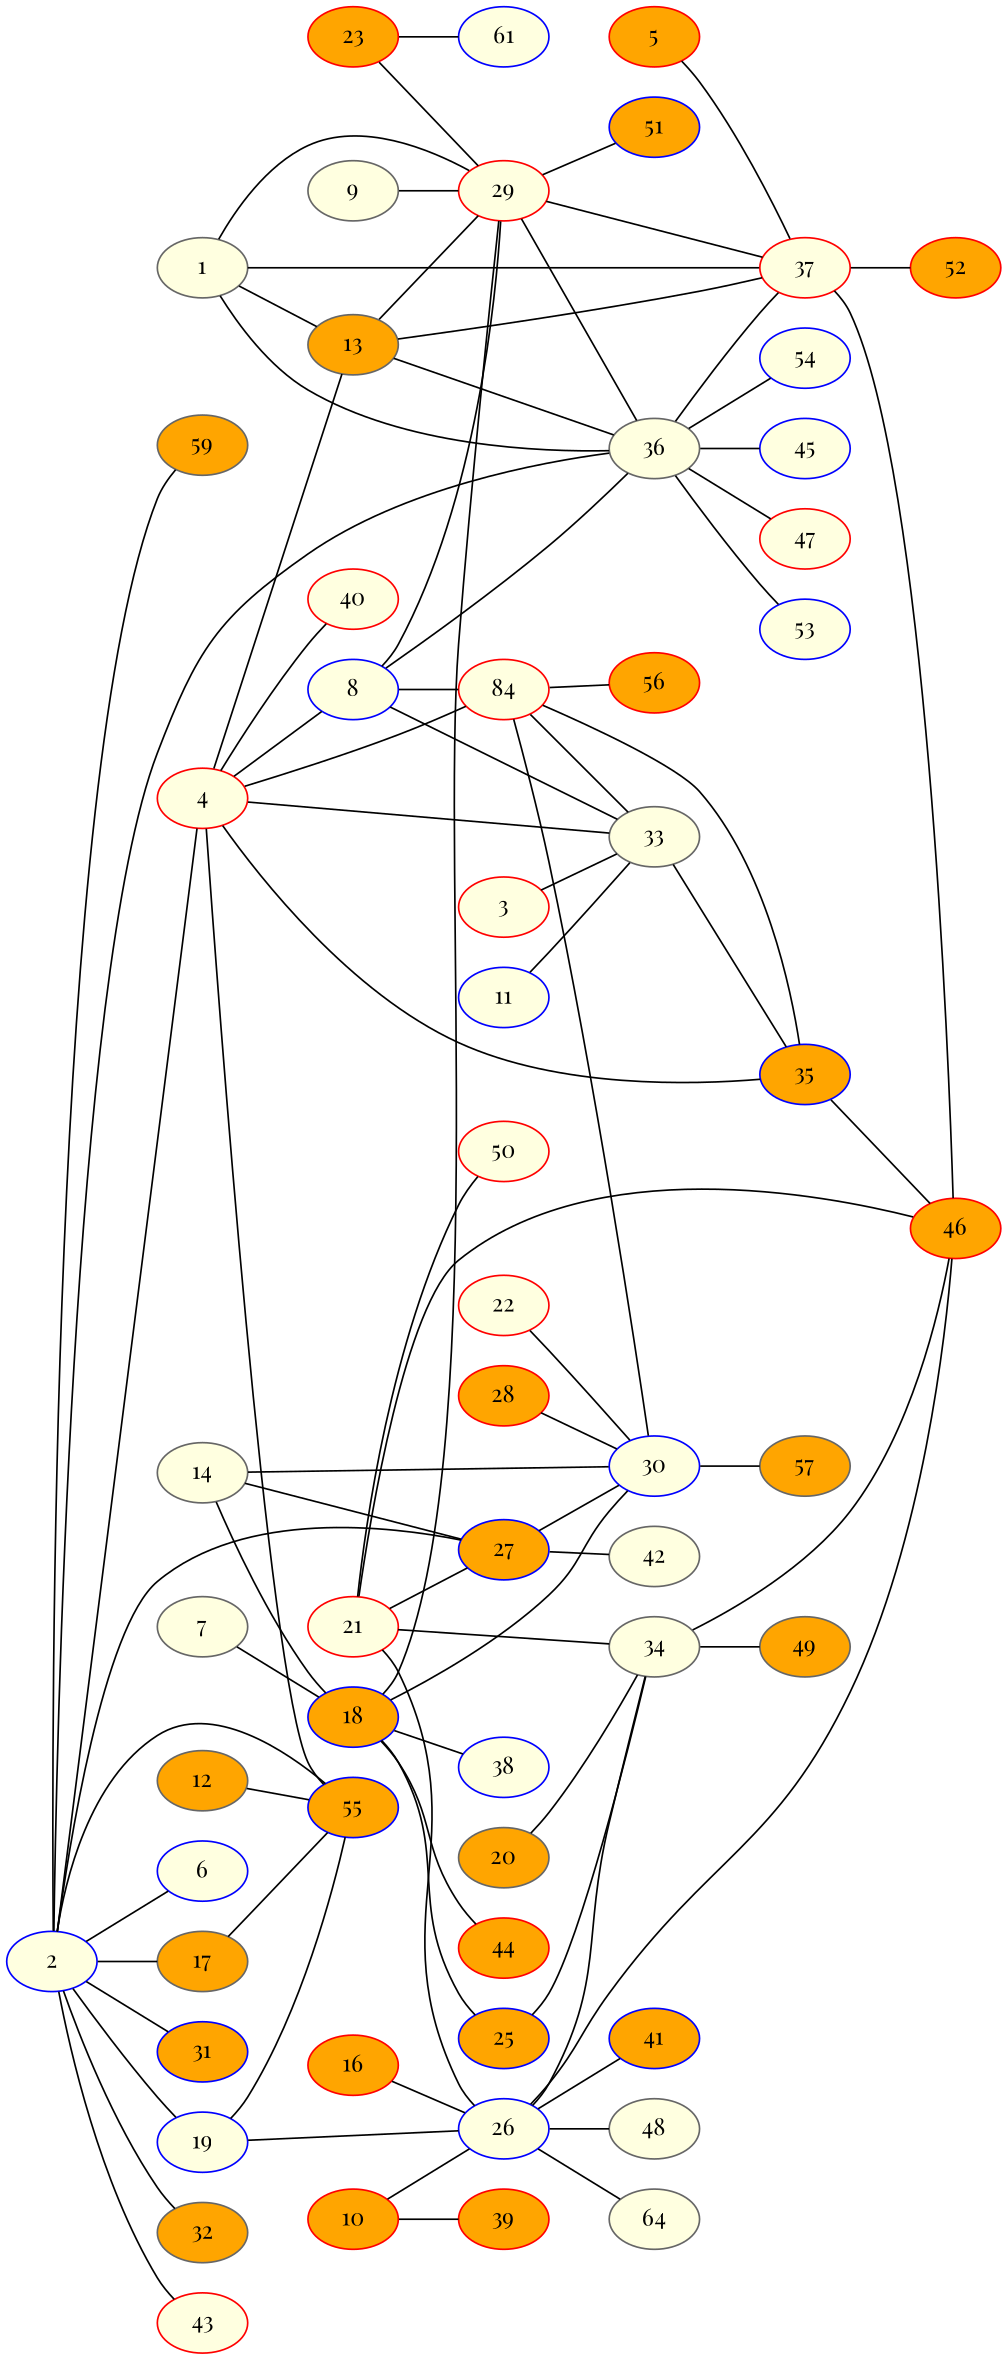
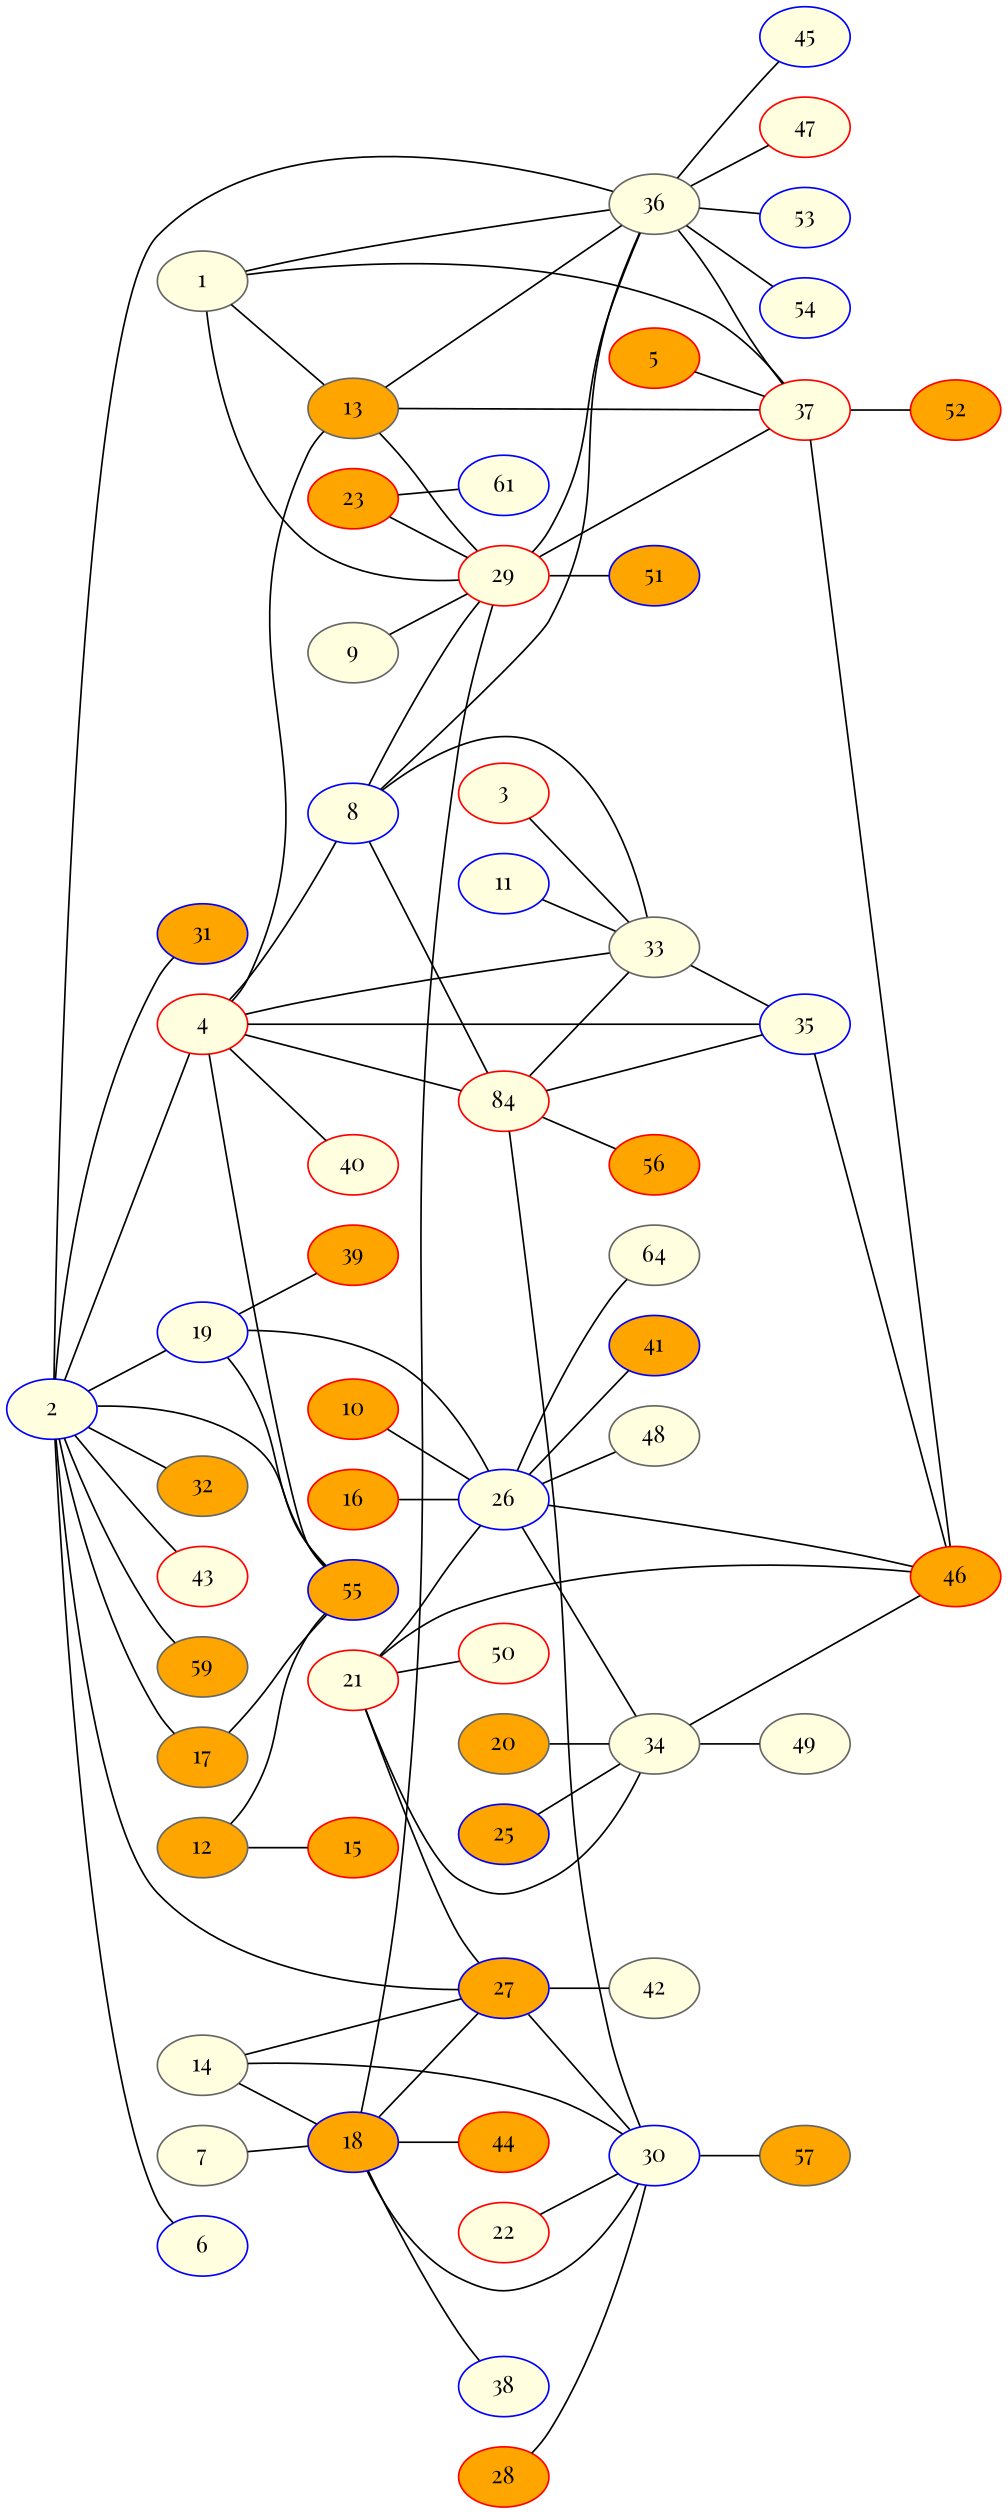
  graph {
    fontname="Playfair Display"
    rankdir=LR
    node [color=red fillcolor=lightyellow fontname="Playfair Display" style=filled]
    edge [fontname="Playfair Display" weight=1.0]
    1 [color=gray40]
    13 [color=gray40 fillcolor=orange]
    29
    36 [color=gray40]
    37
    51 [color=blue fillcolor=orange]
    45 [color=blue]
    47
    53 [color=blue]
    54 [color=blue]
    46 [fillcolor=orange]
    52 [fillcolor=orange]
    2 [color=blue]
    4
    6 [color=blue]
    17 [color=gray40 fillcolor=orange]
    19 [color=blue]
    27 [color=blue fillcolor=orange]
    31 [color=blue fillcolor=orange]
    32 [color=gray40 fillcolor=orange]
    43
    55 [color=blue fillcolor=orange]
    59 [color=gray40 fillcolor=orange]
    33 [color=gray40]
    8 [color=blue]
    n26 [label=84]
-   35 [color=blue fillcolor=orange]
+   35 [color=blue]
    40
    26 [color=blue]
    39 [fillcolor=orange]
    30 [color=blue]
    42 [color=gray40]
    3
    56 [fillcolor=orange]
    5 [fillcolor=orange]
    7 [color=gray40]
    18 [color=blue fillcolor=orange]
    38 [color=blue]
    44 [fillcolor=orange]
    9 [color=gray40]
    10 [fillcolor=orange]
    34 [color=gray40]
    41 [color=blue fillcolor=orange]
    48 [color=gray40]
    n45 [color=gray40 label=64]
    11 [color=blue]
    12 [color=gray40 fillcolor=orange]
+   15 [fillcolor=orange]
    14 [color=gray40]
    57 [color=gray40 fillcolor=orange]
    16 [fillcolor=orange]
    20 [color=gray40 fillcolor=orange]
-   49 [color=gray40 fillcolor=orange]
+   49 [color=gray40]
    21
    50
    22
    23 [fillcolor=orange]
    61 [color=blue]
    25 [color=blue fillcolor=orange]
    28 [fillcolor=orange]
    1 -- 13
    1 -- 29
    1 -- 36
    1 -- 37 [weight=2.0]
    13 -- 29
    13 -- 36
    13 -- 37 [weight=2.0]
    29 -- 36
    29 -- 37 [weight=2.0]
    29 -- 51
    36 -- 37 [weight=2.0]
    36 -- 45
    36 -- 47
    36 -- 53
    36 -- 54
    37 -- 46
    37 -- 52
    2 -- 36
    2 -- 4
    2 -- 6
    2 -- 17 [weight=3.0]
    2 -- 19 [weight=3.0]
    2 -- 27
    2 -- 31
    2 -- 32
    2 -- 43
    2 -- 55 [weight=3.0]
    2 -- 59
    4 -- 13
    4 -- 55
    4 -- 33 [weight=2.0]
    4 -- 8 [weight=2.0]
    4 -- n26 [weight=2.0]
    4 -- 35 [weight=2.0]
    4 -- 40
    17 -- 55
    19 -- 55
    19 -- 26
-   10 -- 39
+   19 -- 39
    27 -- 30
    27 -- 42
    33 -- 35
    8 -- 29
    8 -- 36
    8 -- 33
    8 -- n26
    n26 -- 33
    n26 -- 35
    n26 -- 30
    n26 -- 56
    35 -- 46
    26 -- 46 [weight=2.0]
    26 -- 34
    26 -- 41
    26 -- 48
    26 -- n45
    30 -- 57
    3 -- 33
    5 -- 37
    7 -- 18
    18 -- 29
-   18 -- 25 [weight=2.0]
+   18 -- 27 [weight=2.0]
    18 -- 30 [weight=2.0]
    18 -- 38
    18 -- 44
    9 -- 29
    10 -- 26
    34 -- 46 [weight=2.0]
    34 -- 49
    11 -- 33
    12 -- 55
+   12 -- 15
    14 -- 27 [weight=2.0]
    14 -- 30 [weight=2.0]
    14 -- 18 [weight=4.0]
    16 -- 26
    20 -- 34
    21 -- 46 [weight=4.0]
    21 -- 27
    21 -- 26 [weight=2.0]
    21 -- 34 [weight=2.0]
    21 -- 50
    22 -- 30
    23 -- 29
    23 -- 61
    25 -- 34
    28 -- 30
  }
